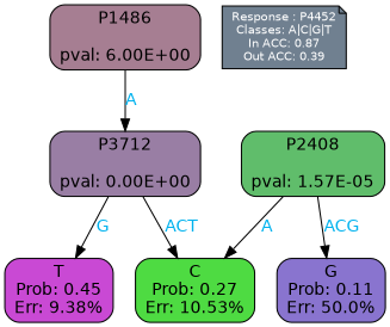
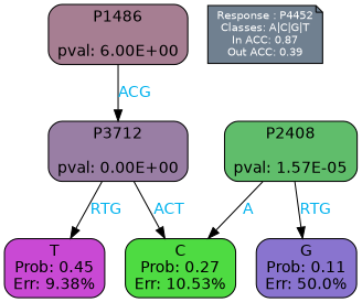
  digraph {
    ranksep=equally
    splines=polylines
    node [color=black fontname=helvetica shape=box style="filled, rounded"]
    edge [fontcolor=deepskyblue2 fontname=helvetica]
    n1 [fillcolor="#4edb42" label="C\nProb: 0.27\nErr: 10.53%"]
    n2 [fillcolor="#8974cf" label="G\nProb: 0.11\nErr: 50.0%"]
    n3 [fillcolor="#c949d4" label="T\nProb: 0.45\nErr: 9.38%"]
    n4 [align=left fillcolor=slategray fontcolor=white fontsize=10 label="Response : P4452\nClasses: A|C|G|T\nIn ACC: 0.87\nOut ACC: 0.39\n" shape=note style=filled]
    n5 [fillcolor="#a67e92" label="P1486\n\npval: 6.00E+00"]
    n6 [fillcolor="#997ea4" label="P3712\n\npval: 0.00E+00"]
    n7 [fillcolor="#60bd6b" label="P2408\n\npval: 1.57E-05"]
    subgraph sub_1 {
      rank=same
      n1
      n2
      n3
    }
    subgraph sub_2 {
      rank=same
      n4
      n5
    }
-   n5 -> n6 [label=A]
+   n5 -> n6 [label=ACG]
    n6 -> n1 [label=ACT]
-   n6 -> n3 [label=G]
+   n6 -> n3 [label=RTG]
    n7 -> n1 [label=A]
-   n7 -> n2 [label=ACG]
+   n7 -> n2 [label=RTG]
  }
